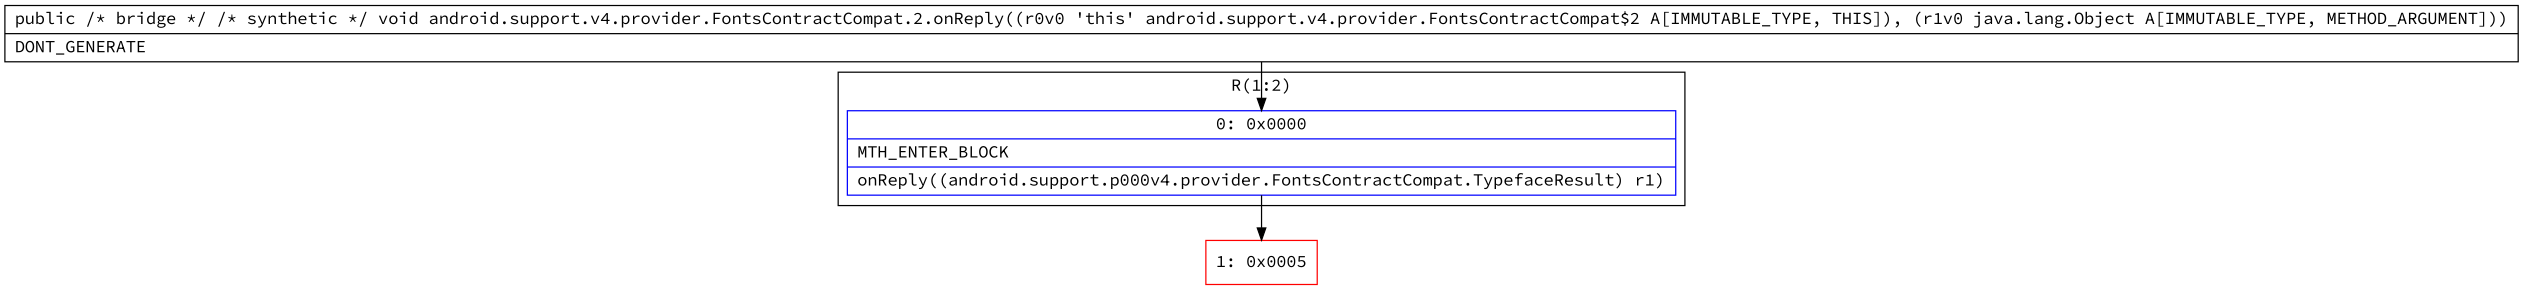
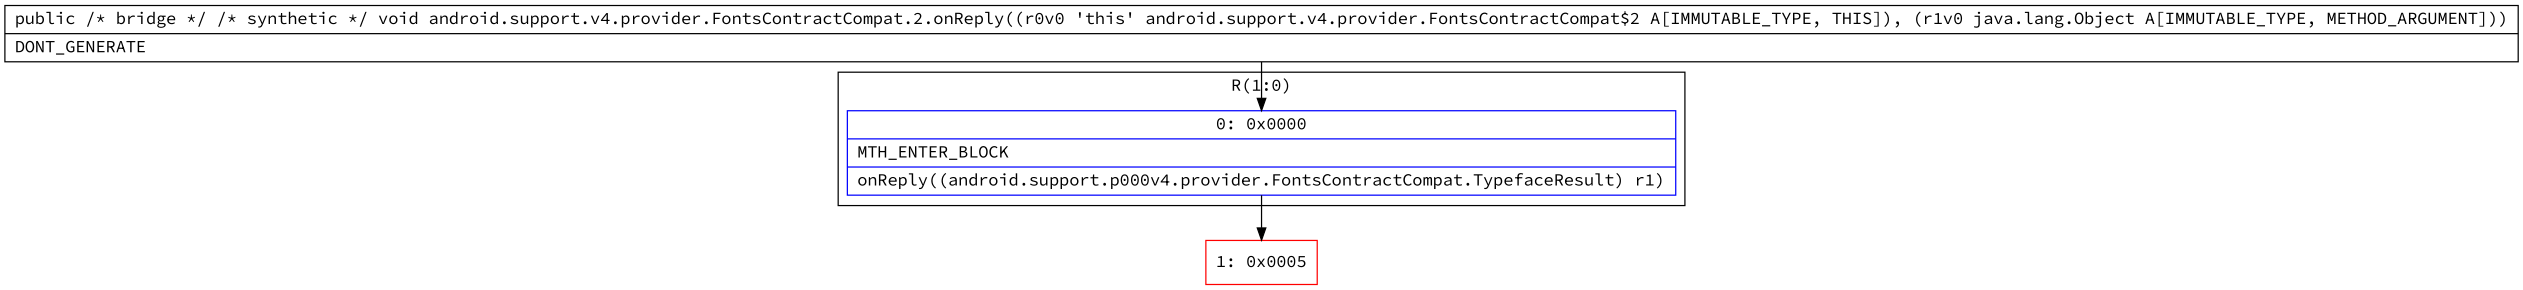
  digraph {
    fontname="Source Code Pro"
    node [shape=record fontname="Source Code Pro"]
    edge [fontname="Source Code Pro"]
    n1 [color=blue label="{0\:\ 0x0000|MTH_ENTER_BLOCK\l|onReply((android.support.p000v4.provider.FontsContractCompat.TypefaceResult) r1)\l}"]
    n2 [color=red label="{1\:\ 0x0005}"]
    n3 [label="{public \/* bridge *\/ \/* synthetic *\/ void android.support.v4.provider.FontsContractCompat.2.onReply((r0v0 'this' android.support.v4.provider.FontsContractCompat$2 A[IMMUTABLE_TYPE, THIS]), (r1v0 java.lang.Object A[IMMUTABLE_TYPE, METHOD_ARGUMENT]))  | DONT_GENERATE\l}"]
    subgraph cluster_1 {
-     label="R(1:2)"
+     label="R(1:0)"
      n1
    }
    n1 -> n2
    n3 -> n1
  }
